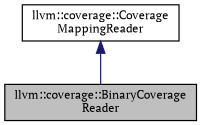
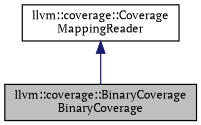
  digraph {
    fontname="PT Serif"
    node [color=black fontname="PT Serif" fontsize=10 shape=box]
-   n1 [fillcolor=grey75 fontcolor=black height=0.2 label="llvm::coverage::BinaryCoverage\lReader" style=filled width=0.4]
+   n1 [fillcolor=grey75 fontcolor=black height=0.2 label="llvm::coverage::BinaryCoverage\lBinaryCoverage" style=filled width=0.4]
    n2 [height=0.2 label="llvm::coverage::Coverage\lMappingReader" width=0.4]
    n2 -> n1 [color=midnightblue dir=back fontname="PT Serif" fontsize=10 labelfontname=Helvetica labelfontsize=10 style=solid]
  }
